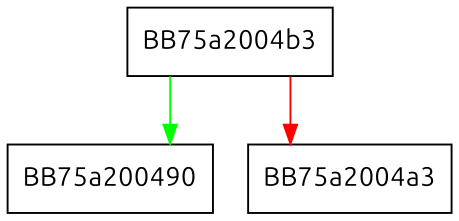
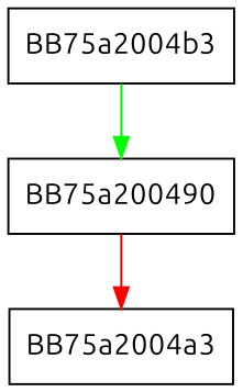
  digraph {
    fontname=Ubuntu
    splines=ortho
    node [fontname=Ubuntu shape=box]
    edge [fontname=Ubuntu]
    BB75a200490
    BB75a2004a3
    BB75a2004b3
-   BB75a2004b3 -> BB75a2004a3 [color=red]
+   BB75a200490 -> BB75a2004a3 [color=red]
    BB75a2004b3 -> BB75a200490 [color=green]
  }
